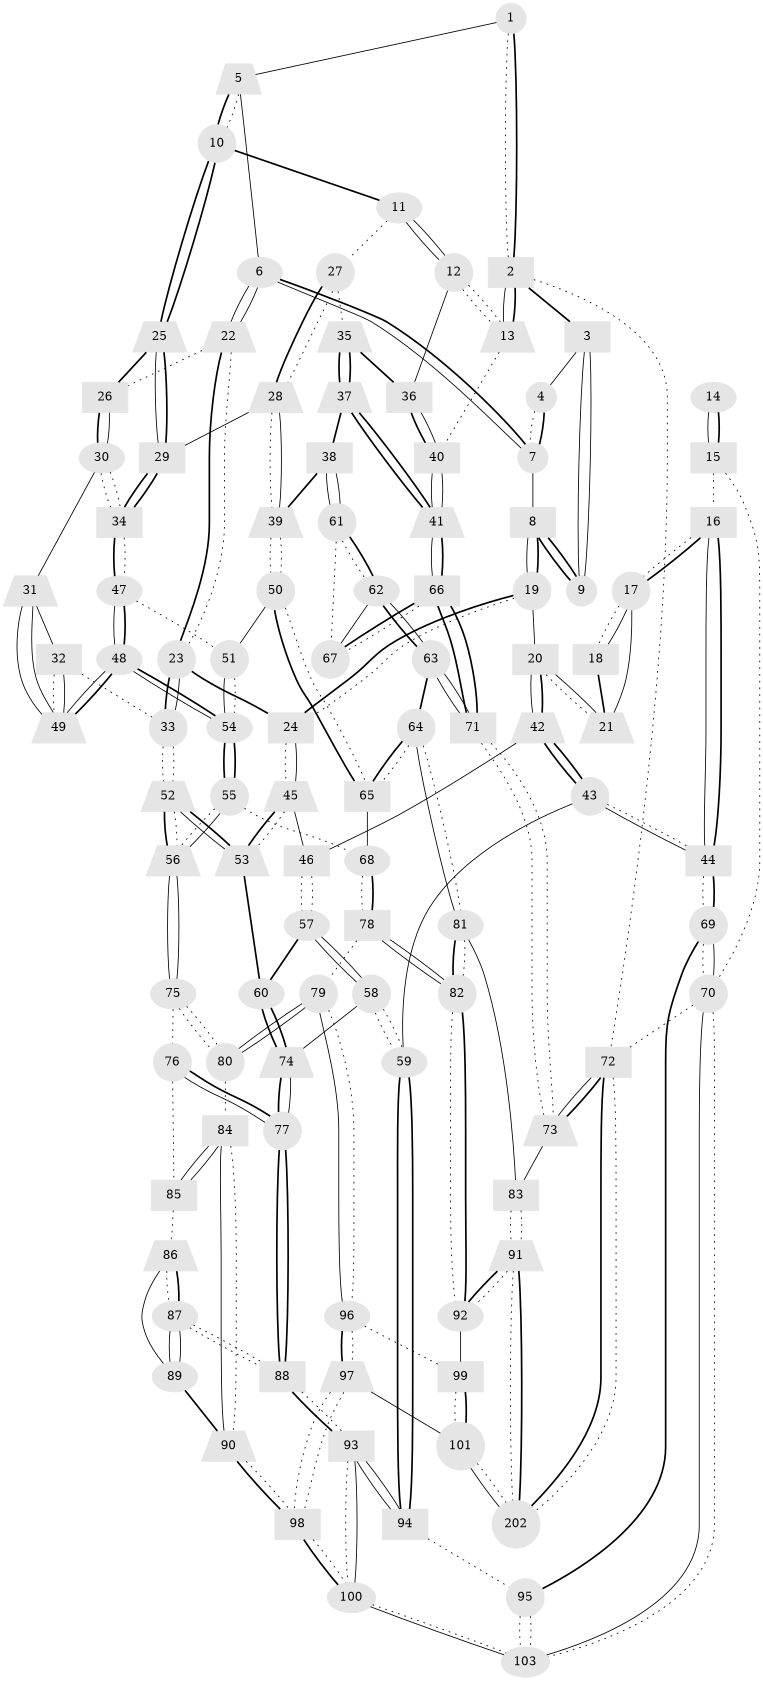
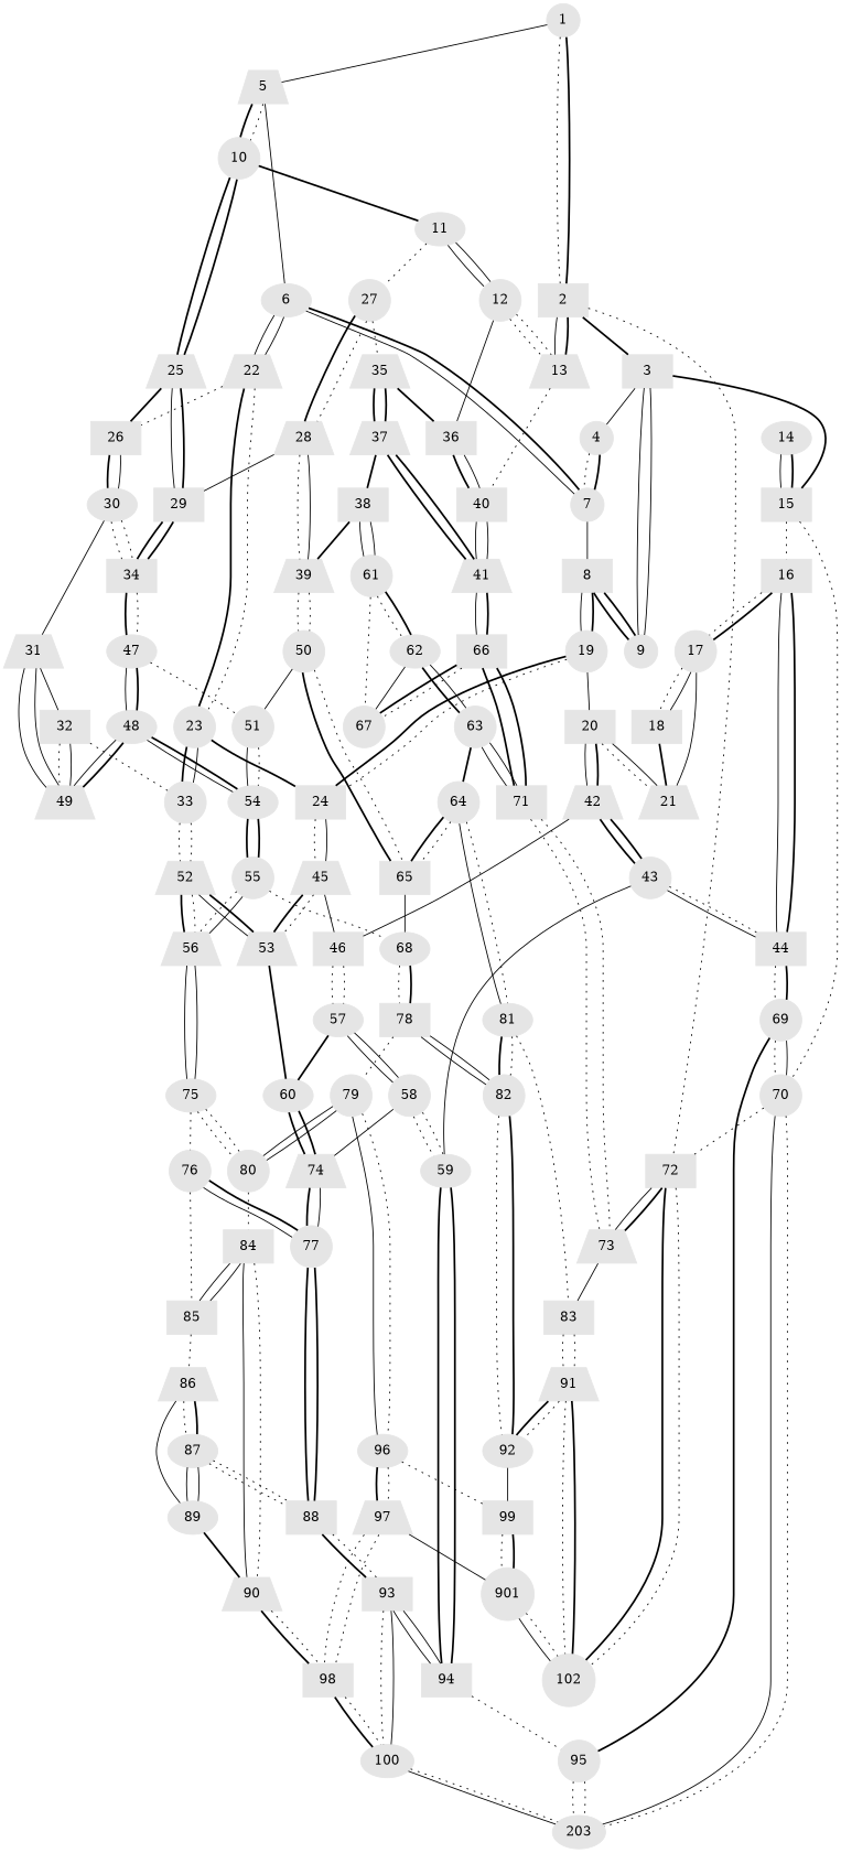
  graph {
    node [color=gray90 shape=box style=filled]
    edge [style=dotted]
    2
    1 [shape=circle]
    5 [shape=trapezium]
    3
    13 [shape=trapezium]
    72
    6 [shape=ellipse]
    10 [shape=circle]
    4 [shape=circle]
    9 [shape=circle]
    15
    40
    73 [shape=trapezium]
-   102 [shape=circle label=202]
+   102 [shape=circle]
    7 [shape=circle]
    16
    70 [shape=circle]
    8
    22 [shape=trapezium]
    11 [shape=ellipse]
    25 [shape=trapezium]
    23 [shape=circle]
    26
    19 [shape=circle]
    20
    24
    14 [shape=ellipse]
    12 [shape=circle]
    27 [shape=circle]
    29
    36
    28 [shape=trapezium]
    35 [shape=trapezium]
    41 [shape=trapezium]
    17 [shape=circle]
    44
-   103 [shape=ellipse]
+   103 [shape=ellipse label=203]
    18
    21 [shape=trapezium]
    69 [shape=circle]
    42 [shape=trapezium]
    45 [shape=trapezium]
    43 [shape=circle]
    46
    33 [shape=circle]
    30 [shape=ellipse]
    52 [shape=trapezium]
    53 [shape=trapezium]
    34
    31 [shape=trapezium]
    39 [shape=trapezium]
    37 [shape=trapezium]
    50 [shape=circle]
    47 [shape=ellipse]
    32
    49 [shape=trapezium]
    56 [shape=trapezium]
    48 [shape=ellipse]
    51 [shape=circle]
    38
    61 [shape=circle]
    66
    62 [shape=ellipse]
    67 [shape=circle]
    65
    71
    59 [shape=ellipse]
    57 [shape=ellipse]
    94
    95 [shape=circle]
    60 [shape=ellipse]
    58 [shape=circle]
    54 [shape=ellipse]
    55 [shape=circle]
    68 [shape=ellipse]
    75 [shape=ellipse]
    74 [shape=trapezium]
    78
    76 [shape=circle]
    80 [shape=circle]
    77 [shape=circle]
    63 [shape=circle]
    64 [shape=circle]
    81 [shape=ellipse]
    83
    82 [shape=circle]
    79 [shape=circle]
    91 [shape=trapezium]
    88
    85
    84
    86 [shape=trapezium]
    93
    96 [shape=ellipse]
    92 [shape=ellipse]
    99
    97 [shape=trapezium]
    90 [shape=trapezium]
    98
    87 [shape=ellipse]
    89 [shape=ellipse]
    100 [shape=ellipse]
-   101 [shape=circle]
+   101 [shape=circle label=901]
    2 -- 3 [style=bold]
    2 -- 13 [style=solid]
    2 -- 13 [style=bold]
    2 -- 72
    1 -- 2
    1 -- 2 [style=bold]
    1 -- 5 [style=solid]
    5 -- 6 [style=solid]
    5 -- 10 [style=bold]
    5 -- 10
    3 -- 4 [style=solid]
    3 -- 9 [style=solid]
    3 -- 9 [style=solid]
+   3 -- 15 [style=bold]
    13 -- 40
    72 -- 73 [style=solid]
    72 -- 73 [style=bold]
    72 -- 102 [style=bold]
    72 -- 102
    6 -- 7 [style=solid]
    6 -- 7 [style=bold]
    6 -- 22 [style=solid]
    6 -- 22 [style=solid]
    10 -- 11 [style=bold]
    10 -- 25 [style=bold]
    10 -- 25 [style=bold]
    4 -- 7
    4 -- 7 [style=bold]
    15 -- 16
    15 -- 70
    40 -- 41 [style=solid]
    40 -- 41 [style=solid]
    73 -- 83 [style=solid]
    7 -- 8 [style=solid]
    16 -- 17
    16 -- 17 [style=bold]
    16 -- 44 [style=solid]
    16 -- 44 [style=bold]
    70 -- 72
    70 -- 103 [style=solid]
    70 -- 103
    8 -- 9 [style=bold]
    8 -- 9 [style=bold]
    8 -- 19 [style=solid]
    8 -- 19 [style=bold]
    22 -- 23 [style=bold]
    22 -- 23
    22 -- 26
    11 -- 12 [style=solid]
    11 -- 12 [style=solid]
    11 -- 27
    25 -- 26 [style=bold]
    25 -- 29 [style=solid]
    25 -- 29 [style=bold]
    23 -- 24 [style=bold]
    23 -- 33 [style=bold]
    23 -- 33 [style=solid]
    26 -- 30 [style=bold]
    26 -- 30 [style=solid]
    19 -- 20 [style=solid]
    19 -- 24 [style=bold]
    19 -- 24
    20 -- 21
    20 -- 21 [style=solid]
    20 -- 42 [style=solid]
    20 -- 42 [style=bold]
    24 -- 45
    24 -- 45 [style=solid]
    14 -- 15 [style=solid]
    14 -- 15 [style=bold]
    12 -- 13
    12 -- 13
    12 -- 36 [style=solid]
    27 -- 28 [style=bold]
    27 -- 28
    27 -- 35
    29 -- 34 [style=bold]
    29 -- 34 [style=bold]
    36 -- 40 [style=bold]
    36 -- 40 [style=solid]
    28 -- 29 [style=solid]
    28 -- 39
    28 -- 39 [style=solid]
    35 -- 36 [style=bold]
    35 -- 37 [style=bold]
    35 -- 37 [style=bold]
    41 -- 66 [style=solid]
    41 -- 66 [style=bold]
    17 -- 18
    17 -- 18 [style=solid]
    17 -- 21 [style=solid]
    44 -- 69
    44 -- 69 [style=bold]
    18 -- 21 [style=bold]
    69 -- 70
    69 -- 70 [style=solid]
    69 -- 95 [style=bold]
    42 -- 43 [style=bold]
    42 -- 43 [style=bold]
    42 -- 46 [style=solid]
    45 -- 46 [style=solid]
    45 -- 53 [style=bold]
    45 -- 53
    43 -- 44 [style=solid]
    43 -- 44
    43 -- 59 [style=solid]
    46 -- 57
    46 -- 57
    33 -- 52
    33 -- 52
    30 -- 34
    30 -- 34
    30 -- 31 [style=solid]
    52 -- 53 [style=solid]
    52 -- 53 [style=bold]
    52 -- 56 [style=bold]
    52 -- 56
    53 -- 60 [style=bold]
    34 -- 47 [style=bold]
    34 -- 47
    31 -- 32 [style=solid]
    31 -- 49 [style=solid]
    31 -- 49 [style=solid]
    39 -- 50
    39 -- 50
    37 -- 41 [style=bold]
    37 -- 41 [style=bold]
    37 -- 38 [style=bold]
    50 -- 51 [style=solid]
    50 -- 65 [style=bold]
    50 -- 65
    47 -- 48 [style=solid]
    47 -- 48 [style=bold]
    47 -- 51
    32 -- 33
    32 -- 49
    32 -- 49 [style=solid]
    56 -- 75 [style=solid]
    56 -- 75 [style=solid]
    48 -- 49 [style=solid]
    48 -- 49 [style=bold]
    48 -- 54 [style=solid]
    48 -- 54 [style=bold]
    51 -- 54 [style=solid]
    51 -- 54
    38 -- 39 [style=bold]
    38 -- 61 [style=solid]
    38 -- 61 [style=solid]
    61 -- 62
    61 -- 62 [style=bold]
    61 -- 67
    66 -- 67 [style=bold]
    66 -- 67
    66 -- 71 [style=bold]
    66 -- 71 [style=bold]
    62 -- 67 [style=solid]
    62 -- 63 [style=bold]
    62 -- 63 [style=solid]
    65 -- 68 [style=solid]
    71 -- 73
    71 -- 73
    59 -- 94 [style=bold]
    59 -- 94 [style=bold]
    57 -- 60 [style=bold]
    57 -- 58 [style=solid]
    57 -- 58 [style=solid]
    94 -- 95
    95 -- 103
    95 -- 103
    60 -- 74 [style=bold]
    60 -- 74 [style=bold]
    58 -- 59
    58 -- 59
    58 -- 74 [style=solid]
    54 -- 55 [style=bold]
    54 -- 55 [style=bold]
    55 -- 56
    55 -- 56 [style=solid]
    55 -- 68
    68 -- 78
    68 -- 78 [style=bold]
    75 -- 76
    75 -- 80
    75 -- 80
    74 -- 77 [style=bold]
    74 -- 77 [style=solid]
    78 -- 82 [style=solid]
    78 -- 82 [style=solid]
    78 -- 79
    76 -- 77 [style=solid]
    76 -- 77 [style=bold]
    76 -- 85
    80 -- 84
    77 -- 88 [style=bold]
    77 -- 88 [style=bold]
    63 -- 71 [style=solid]
    63 -- 71 [style=solid]
    63 -- 64 [style=bold]
    64 -- 65 [style=bold]
    64 -- 65
    64 -- 81 [style=solid]
    64 -- 81
-   81 -- 83 [style=solid]
+   81 -- 83
    81 -- 82 [style=bold]
    81 -- 82
    83 -- 91
    83 -- 91
    82 -- 92
    82 -- 92 [style=bold]
    79 -- 80 [style=solid]
    79 -- 80 [style=solid]
    79 -- 96 [style=solid]
    79 -- 96
    91 -- 102
    91 -- 102 [style=bold]
    91 -- 92 [style=bold]
    91 -- 92
    88 -- 93 [style=bold]
    88 -- 93
    85 -- 86
    84 -- 85 [style=solid]
    84 -- 85 [style=solid]
    84 -- 90 [style=solid]
    84 -- 90
    86 -- 87
    86 -- 87 [style=bold]
    86 -- 89 [style=solid]
    93 -- 94 [style=solid]
    93 -- 94 [style=solid]
    93 -- 100
    93 -- 100 [style=solid]
    96 -- 99
    96 -- 97 [style=bold]
    96 -- 97
    92 -- 99 [style=solid]
    99 -- 101
    99 -- 101 [style=bold]
    97 -- 98
    97 -- 98
    97 -- 101 [style=solid]
    90 -- 98 [style=bold]
    90 -- 98
    98 -- 100 [style=bold]
    98 -- 100
    87 -- 88
    87 -- 88
    87 -- 89 [style=solid]
    87 -- 89 [style=solid]
    89 -- 90 [style=bold]
    100 -- 103 [style=solid]
    100 -- 103
    101 -- 102 [style=solid]
    101 -- 102
  }
